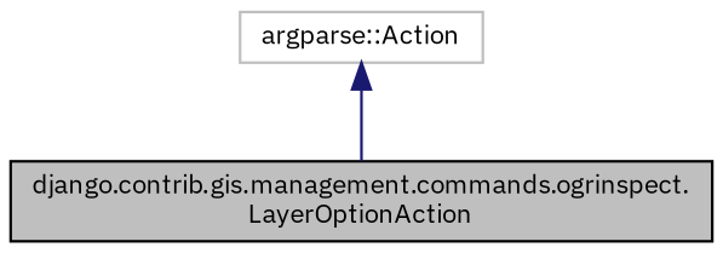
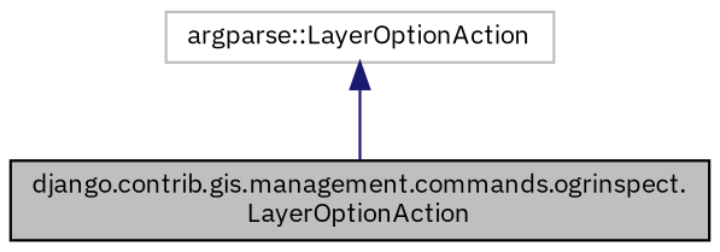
  digraph {
    fontname="IBM Plex Sans"
    node [fontname="IBM Plex Sans" fontsize=10 shape=record style=filled]
    n1 [color=black fillcolor=grey75 fontcolor=black height=0.2 label="django.contrib.gis.management.commands.ogrinspect.\lLayerOptionAction" width=0.4]
-   n2 [color=grey75 fillcolor=white height=0.2 label="argparse::Action" width=0.4]
+   n2 [color=grey75 fillcolor=white height=0.2 label="argparse::LayerOptionAction" width=0.4]
    n2 -> n1 [color=midnightblue dir=back fontname="IBM Plex Sans" fontsize=10 labelfontname=Helvetica labelfontsize=10 style=solid]
  }
